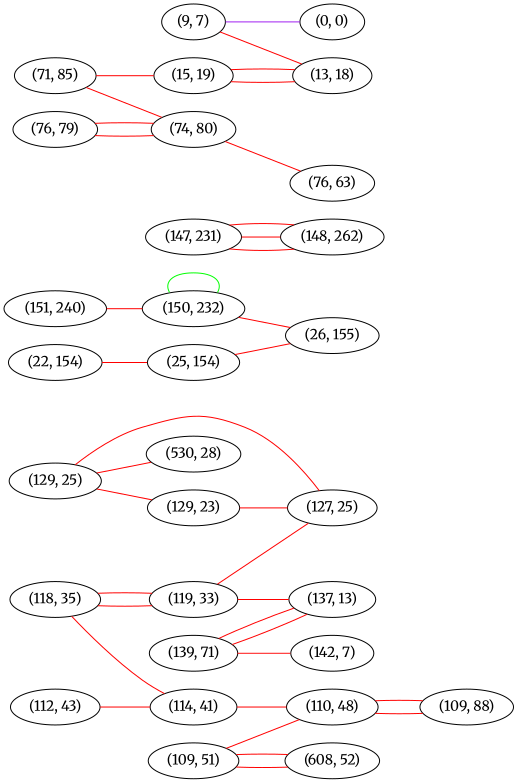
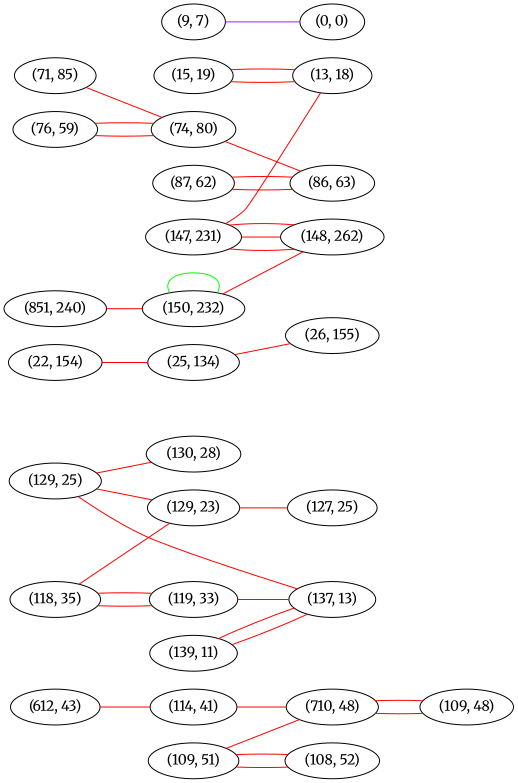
  graph {
    fontname=Merriweather
    rankdir=LR
    node [fontname=Merriweather]
    edge [color=red fontname=Merriweather weight=1]
    "(118, 35)"
    "(119, 33)"
    n3 [label="(114, 41)"]
    "(137, 13)"
    "(127, 25)"
-   "(110, 48)"
+   "(110, 48)" [label="(710, 48)"]
    n7 [label="(9, 7)"]
    "(0, 0)"
    "(13, 18)"
    "(71, 85)"
    "(15, 19)"
    "(74, 80)"
-   "(86, 63)" [label="(76, 63)"]
-   "(139, 11)" [label="(139, 71)"]
-   "(142, 7)"
+   "(86, 63)"
+   "(139, 11)"
    n16 [label="(148, 262)"]
    "(147, 231)"
    "(22, 154)"
-   "(25, 154)"
+   "(25, 154)" [label="(25, 134)"]
    "(26, 155)"
+   "(87, 62)"
    "(109, 51)"
-   "(108, 52)" [label="(608, 52)"]
-   "(109, 48)" [label="(109, 88)"]
-   "(151, 240)"
+   "(108, 52)"
+   "(109, 48)"
+   "(151, 240)" [label="(851, 240)"]
    "(150, 232)"
    "(129, 25)"
    "(129, 23)"
-   "(130, 28)" [label="(530, 28)"]
-   "(112, 43)"
-   "(76, 79)"
+   "(130, 28)"
+   "(112, 43)" [label="(612, 43)"]
+   "(76, 79)" [label="(76, 59)"]
    "(118, 35)" -- "(119, 33)"
    "(118, 35)" -- "(119, 33)"
-   "(118, 35)" -- n3
+   "(118, 35)" -- "(129, 23)"
    "(119, 33)" -- "(137, 13)"
-   "(119, 33)" -- "(127, 25)"
    n3 -- "(110, 48)"
    "(110, 48)" -- "(109, 48)"
    "(110, 48)" -- "(109, 48)"
    n7 -- "(0, 0)" [color=purple weight=4]
-   n7 -- "(13, 18)"
-   "(71, 85)" -- "(15, 19)"
+   "(147, 231)" -- "(13, 18)"
    "(71, 85)" -- "(74, 80)"
    "(15, 19)" -- "(13, 18)"
    "(15, 19)" -- "(13, 18)"
    "(74, 80)" -- "(86, 63)"
    "(139, 11)" -- "(137, 13)"
    "(139, 11)" -- "(137, 13)"
-   "(139, 11)" -- "(142, 7)"
    "(147, 231)" -- n16
    "(147, 231)" -- n16
    "(147, 231)" -- n16
    "(22, 154)" -- "(25, 154)"
    "(25, 154)" -- "(26, 155)"
+   "(87, 62)" -- "(86, 63)"
+   "(87, 62)" -- "(86, 63)"
    "(109, 51)" -- "(110, 48)"
    "(109, 51)" -- "(108, 52)"
    "(109, 51)" -- "(108, 52)"
    "(151, 240)" -- "(150, 232)"
-   "(150, 232)" -- "(26, 155)"
+   "(150, 232)" -- n16
    "(150, 232)" -- "(150, 232)" [color=green weight=2]
-   "(129, 25)" -- "(127, 25)"
+   "(129, 25)" -- "(137, 13)"
    "(129, 25)" -- "(129, 23)"
    "(129, 25)" -- "(130, 28)"
    "(129, 23)" -- "(127, 25)"
    "(112, 43)" -- n3
    "(76, 79)" -- "(74, 80)"
    "(76, 79)" -- "(74, 80)"
  }
